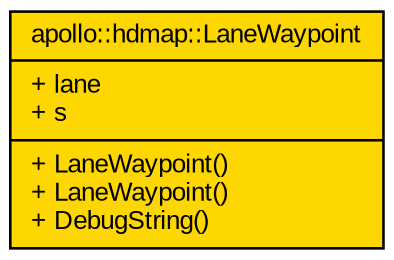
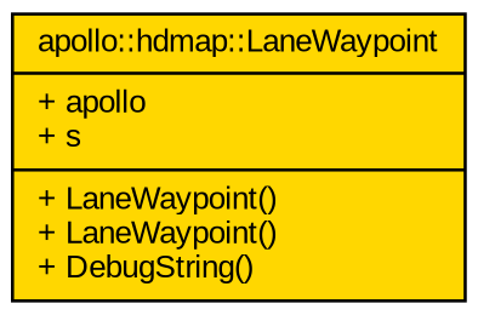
  digraph {
    fontname="Liberation Sans"
-   n1 [color=black fillcolor=gold fontcolor=black fontname="Liberation Sans" fontsize=10 height=0.2 label="{apollo::hdmap::LaneWaypoint\n|+ lane\l+ s\l|+ LaneWaypoint()\l+ LaneWaypoint()\l+ DebugString()\l}" shape=record style=filled width=0.4]
+   n1 [color=black fillcolor=gold fontcolor=black fontname="Liberation Sans" fontsize=10 height=0.2 label="{apollo::hdmap::LaneWaypoint\n|+ apollo\l+ s\l|+ LaneWaypoint()\l+ LaneWaypoint()\l+ DebugString()\l}" shape=record style=filled width=0.4]
  }
